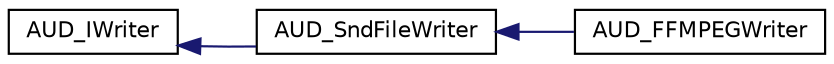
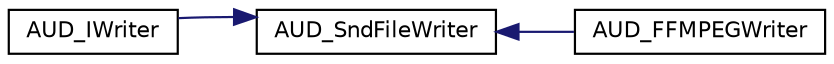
  digraph {
    rankdir=LR
    node [color=black fillcolor=white fontname=Helvetica fontsize=10 shape=record style=filled]
    edge [color=midnightblue dir=back fontname=Helvetica fontsize=10 labelfontname=Helvetica labelfontsize=10 style=solid]
    n1 [height=0.2 label=AUD_IWriter width=0.4]
    n2 [height=0.2 label=AUD_SndFileWriter width=0.4]
    n3 [height=0.2 label=AUD_FFMPEGWriter width=0.4]
-   n1 -> n2
+   n2 -> n1
    n2 -> n3
  }
